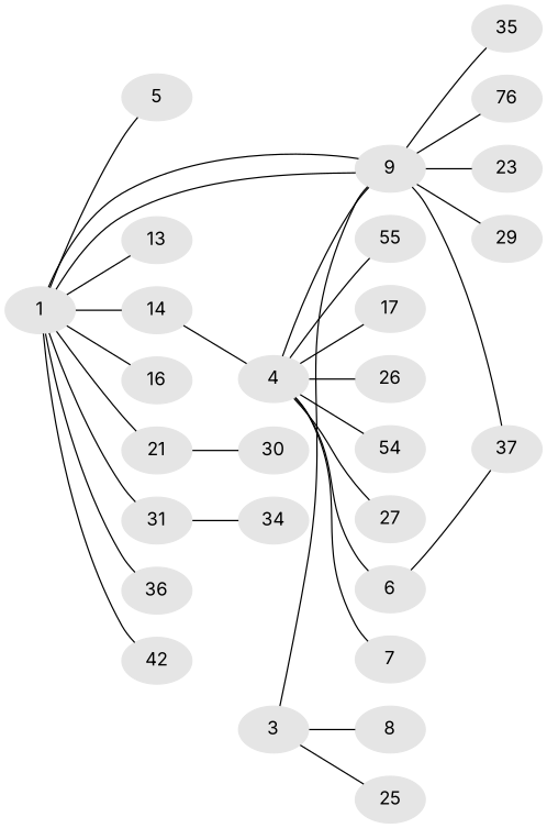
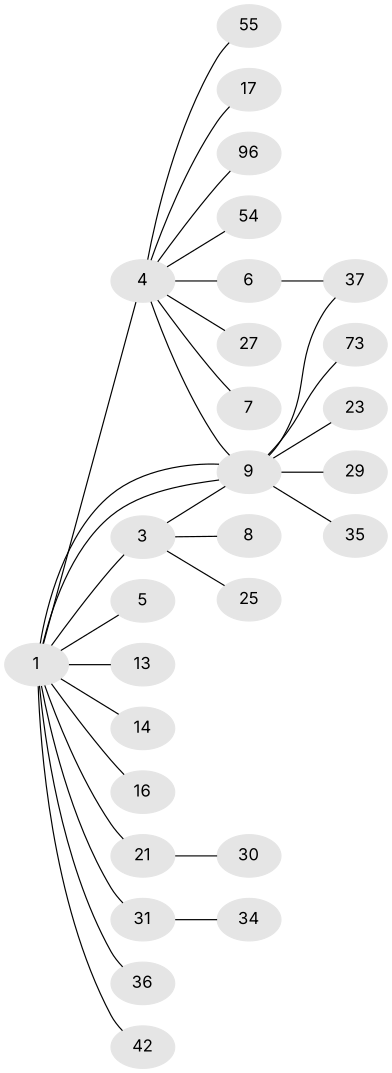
  graph {
    fontname=Inter
    rankdir=LR
    node [color=gray90 fontname=Inter style=filled]
    edge [fontname=Inter]
    1 [super="+2+10"]
    3 [super="+19+40+24+75+60"]
    4 [super="+11"]
    5
    9 [super="+28+18+33"]
    13
    14
    16
    21 [super="+53+62+65+45+39+38"]
    31 [super="+63+68+47"]
    36
    42 [super="+44"]
    8
    25 [super="+41"]
    27 [super="+59+32"]
    6
    7 [super="+22"]
    n18 [label=55]
    17 [super="+46"]
-   26
+   26 [label=96]
    54
    37
    23
    29 [super="+43"]
    35 [super="+48"]
-   73 [label=76]
+   73
    30
    34
-   14 -- 4
+   1 -- 3
+   1 -- 4
    1 -- 5
    1 -- 9 [weight=2]
    1 -- 9
    1 -- 13
    1 -- 14
    1 -- 16
    1 -- 21
    1 -- 31
    1 -- 36
    1 -- 42
    3 -- 9
    3 -- 8
    3 -- 25
    4 -- 9
    4 -- 27
    4 -- 6
    4 -- 7
    4 -- n18
    4 -- 17
    4 -- 26
    4 -- 54
    9 -- 37
    9 -- 23
    9 -- 29 [weight=2]
    9 -- 35
    9 -- 73
    21 -- 30
    31 -- 34
    6 -- 37
  }
